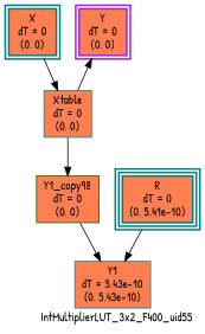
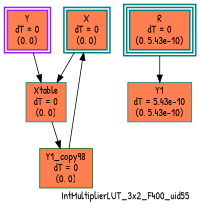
  digraph {
    fontname="Patrick Hand"
    label=IntMultiplierLUT_3x2_F400_uid55
    labeljust=right
    labelloc=bottom
    nodesep=0.25
    ranksep=0.5
    node [color=teal fillcolor=coral fontname="Patrick Hand" peripheries=1 shape=box style="bold, filled"]
    edge [arrowhead=normal arrowsize=1.0 arrowtail=normal color=black dir=forward fontname="Patrick Hand"]
    n1 [label="X\ndT = 0\n(0, 0)" peripheries=2]
    n2 [color=purple label="Y\ndT = 0\n(0, 0)" peripheries=2]
-   n3 [label="R\ndT = 0\n(0, 5.41e-10)" peripheries=3]
+   n3 [label="R\ndT = 0\n(0, 5.43e-10)" peripheries=3]
    n4 [label="Xtable\ndT = 0\n(0, 0)" style=filled]
    n5 [label="Y1\ndT = 5.43e-10\n(0, 5.43e-10)" style=filled]
    n6 [color=darkgreen label="Y1_copy98\ndT = 0\n(0, 0)" style=filled]
    subgraph sub_1 {
      rank=same
      n1
      n2
    }
    subgraph sub_2 {
      rank=same
      n3
    }
    n1 -> n4
-   n4 -> n2
+   n2 -> n4
    n3 -> n5
    n4 -> n6
-   n6 -> n5
+   n6 -> n1
  }
